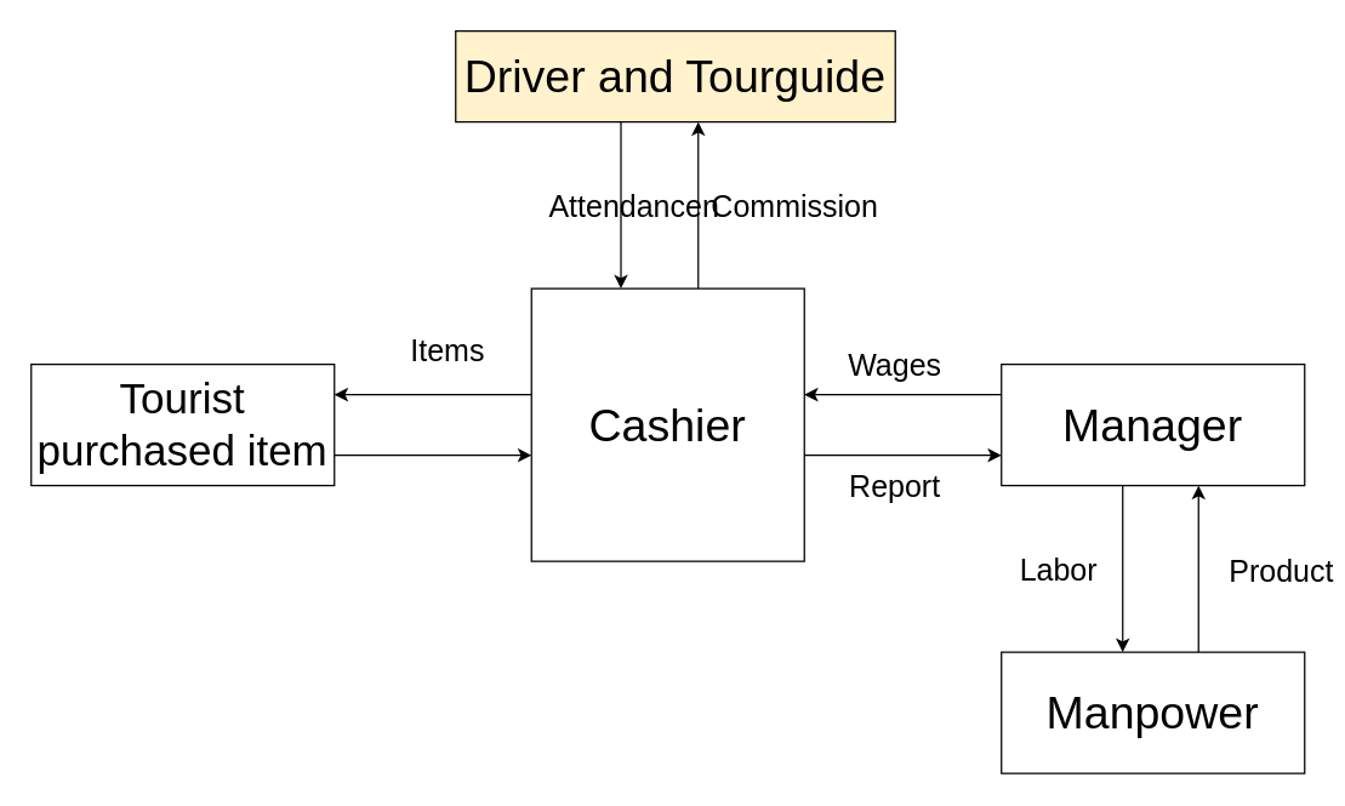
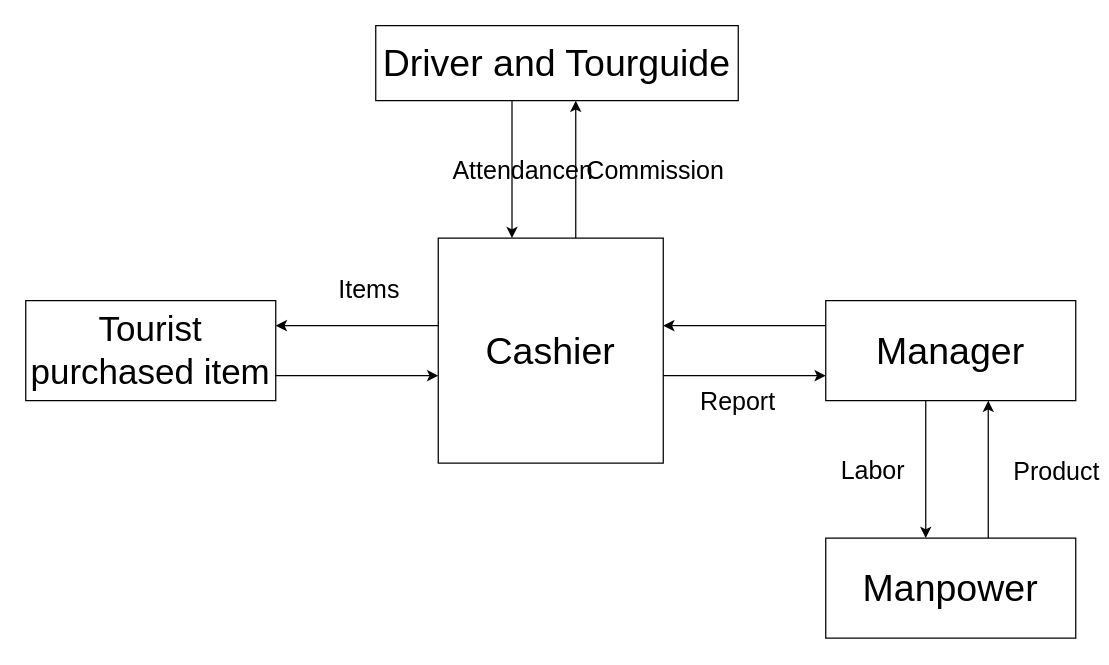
  <mxCell id="0" />
  <mxCell id="1" parent="0" />
- <mxCell id="2" value="&lt;font style=&quot;font-size: 30px&quot;&gt;Driver and Tourguide&lt;br&gt;&lt;/font&gt;" style="rounded=0;whiteSpace=wrap;html=1;fillColor=#fff2cc;" vertex="1" parent="1"><mxGeometry x="300" y="20" width="290" height="60" as="geometry" /></mxCell>
+ <mxCell id="2" value="&lt;font style=&quot;font-size: 30px&quot;&gt;Driver and Tourguide&lt;br&gt;&lt;/font&gt;" style="rounded=0;whiteSpace=wrap;html=1;" vertex="1" parent="1"><mxGeometry x="300" y="20" width="290" height="60" as="geometry" /></mxCell>
  <mxCell id="3" value="" style="endArrow=classic;html=1;" edge="1" parent="1"><mxGeometry width="50" height="50" relative="1" as="geometry"><mxPoint x="409" y="80" as="sourcePoint" /><mxPoint x="409" y="190" as="targetPoint" /></mxGeometry></mxCell>
  <mxCell id="4" value="" style="endArrow=classic;html=1;" edge="1" parent="1"><mxGeometry width="50" height="50" relative="1" as="geometry"><mxPoint x="460" y="190" as="sourcePoint" /><mxPoint x="460" y="80" as="targetPoint" /></mxGeometry></mxCell>
  <mxCell id="5" value="&lt;font style=&quot;font-size: 30px&quot;&gt;Cashier&lt;/font&gt;" style="whiteSpace=wrap;html=1;aspect=fixed;" vertex="1" parent="1"><mxGeometry x="350" y="190" width="180" height="180" as="geometry" /></mxCell>
  <mxCell id="6" value="" style="endArrow=classic;html=1;" edge="1" parent="1"><mxGeometry width="50" height="50" relative="1" as="geometry"><mxPoint x="350" y="260" as="sourcePoint" /><mxPoint x="220" y="260" as="targetPoint" /></mxGeometry></mxCell>
  <mxCell id="7" value="" style="endArrow=classic;html=1;" edge="1" parent="1"><mxGeometry width="50" height="50" relative="1" as="geometry"><mxPoint x="530" y="300" as="sourcePoint" /><mxPoint x="660" y="300" as="targetPoint" /></mxGeometry></mxCell>
  <mxCell id="8" value="" style="endArrow=classic;html=1;" edge="1" parent="1"><mxGeometry width="50" height="50" relative="1" as="geometry"><mxPoint x="220" y="300" as="sourcePoint" /><mxPoint x="350" y="300" as="targetPoint" /></mxGeometry></mxCell>
  <mxCell id="9" value="" style="endArrow=classic;html=1;" edge="1" parent="1"><mxGeometry width="50" height="50" relative="1" as="geometry"><mxPoint x="660" y="260" as="sourcePoint" /><mxPoint x="530" y="260" as="targetPoint" /></mxGeometry></mxCell>
  <mxCell id="10" value="&lt;font style=&quot;font-size: 30px&quot;&gt;Manager&lt;/font&gt;" style="rounded=0;whiteSpace=wrap;html=1;" vertex="1" parent="1"><mxGeometry x="660" y="240" width="200" height="80" as="geometry" /></mxCell>
  <mxCell id="11" value="&lt;font style=&quot;font-size: 28px&quot;&gt;Tourist purchased item&lt;/font&gt;" style="rounded=0;whiteSpace=wrap;html=1;" vertex="1" parent="1"><mxGeometry x="20" y="240" width="200" height="80" as="geometry" /></mxCell>
  <mxCell id="12" value="" style="endArrow=classic;html=1;" edge="1" parent="1"><mxGeometry width="50" height="50" relative="1" as="geometry"><mxPoint x="740" y="320" as="sourcePoint" /><mxPoint x="740" y="430" as="targetPoint" /></mxGeometry></mxCell>
  <mxCell id="13" value="" style="endArrow=classic;html=1;" edge="1" parent="1"><mxGeometry width="50" height="50" relative="1" as="geometry"><mxPoint x="790" y="430" as="sourcePoint" /><mxPoint x="790" y="320" as="targetPoint" /></mxGeometry></mxCell>
  <mxCell id="14" value="&lt;font style=&quot;font-size: 30px&quot;&gt;Manpower&lt;/font&gt;" style="rounded=0;whiteSpace=wrap;html=1;" vertex="1" parent="1"><mxGeometry x="660" y="430" width="200" height="80" as="geometry" /></mxCell>
  <mxCell id="15" value="&lt;font style=&quot;font-size: 20px&quot;&gt;Commission&lt;/font&gt;" style="text;html=1;strokeColor=none;fillColor=none;align=center;verticalAlign=middle;whiteSpace=wrap;rounded=0;" vertex="1" parent="1"><mxGeometry x="504" y="125" width="40" height="20" as="geometry" /></mxCell>
  <mxCell id="16" value="&lt;font style=&quot;font-size: 20px&quot;&gt;Attendancen&lt;/font&gt;" style="text;html=1;strokeColor=none;fillColor=none;align=center;verticalAlign=middle;whiteSpace=wrap;rounded=0;" vertex="1" parent="1"><mxGeometry x="398" y="125" width="40" height="20" as="geometry" /></mxCell>
  <mxCell id="17" value="&lt;font style=&quot;font-size: 20px&quot;&gt;Items&lt;/font&gt;" style="text;html=1;strokeColor=none;fillColor=none;align=center;verticalAlign=middle;whiteSpace=wrap;rounded=0;" vertex="1" parent="1"><mxGeometry x="275" y="220" width="40" height="20" as="geometry" /></mxCell>
- <mxCell id="18" value="&lt;font style=&quot;font-size: 20px&quot;&gt;Wages&lt;/font&gt;" style="text;html=1;strokeColor=none;fillColor=none;align=center;verticalAlign=middle;whiteSpace=wrap;rounded=0;" vertex="1" parent="1"><mxGeometry x="570" y="230" width="40" height="20" as="geometry" /></mxCell>
  <mxCell id="19" value="&lt;font style=&quot;font-size: 20px&quot;&gt;Report&lt;/font&gt;" style="text;html=1;strokeColor=none;fillColor=none;align=center;verticalAlign=middle;whiteSpace=wrap;rounded=0;" vertex="1" parent="1"><mxGeometry x="570" y="310" width="40" height="20" as="geometry" /></mxCell>
  <mxCell id="20" value="&lt;font style=&quot;font-size: 20px&quot;&gt;Labor&lt;/font&gt;" style="text;html=1;strokeColor=none;fillColor=none;align=center;verticalAlign=middle;whiteSpace=wrap;rounded=0;" vertex="1" parent="1"><mxGeometry x="678" y="365" width="40" height="20" as="geometry" /></mxCell>
  <mxCell id="21" value="&lt;font style=&quot;font-size: 20px&quot;&gt;Product&lt;/font&gt;" style="text;html=1;strokeColor=none;fillColor=none;align=center;verticalAlign=middle;whiteSpace=wrap;rounded=0;" vertex="1" parent="1"><mxGeometry x="825" y="366" width="40" height="20" as="geometry" /></mxCell>
